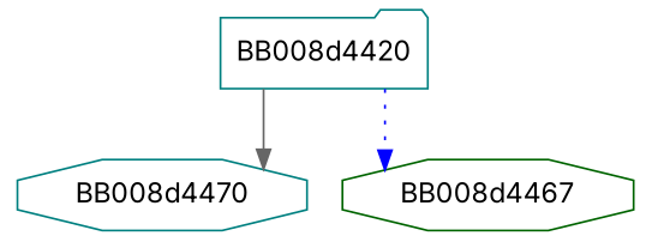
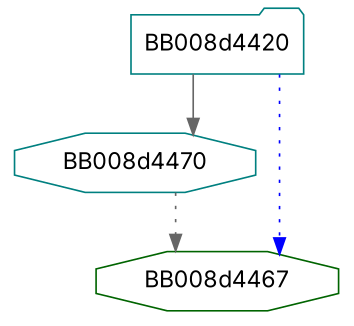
  digraph {
    fontname=Inter
    splines=ortho
    node [color=teal fontname=Inter shape=octagon]
    edge [color=gray40 fontname=Inter style=dotted]
    n1 [label=BB008d4420 shape=folder]
    BB008d4470
    BB008d4467 [color=darkgreen]
    n1 -> BB008d4470 [style=solid]
    n1 -> BB008d4467 [color=blue]
+   BB008d4470 -> BB008d4467
  }
